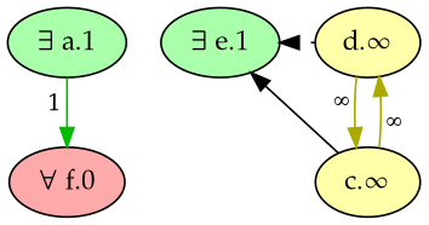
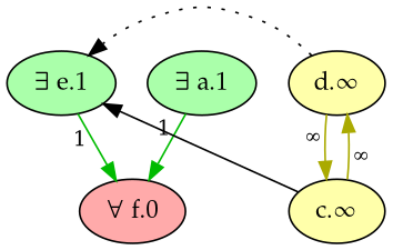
  digraph {
    rankdir=TB
    node [fillcolor="#AAFFAA" fontname=Palatino fontsize=14 style=filled]
    edge [color="#00BB00" dir=forward fontsize=12 labeldistance=1.5 style=solid]
    n1 [fillcolor="#FFAAAA" label="∀ f.0"]
    n2 [label="∃ e.1"]
    n3 [label="∃ a.1"]
    n4 [fillcolor="#FFFFAA" label="d.∞"]
    n5 [fillcolor="#FFFFAA" label="c.∞"]
    subgraph sub_1 {
      rank=max
      n1
    }
    subgraph sub_2 {
      rank=min
      n2
      n3
    }
+   n2 -> n1 [taillabel=1]
    n3 -> n1 [taillabel=1]
    n4 -> n2 [color=black constraint=false style=dotted]
    n4 -> n5 [color="#AAAA00" taillabel="∞"]
    n5 -> n2 [color=black constraint=false]
    n5 -> n4 [color="#AAAA00" taillabel="∞"]
  }
